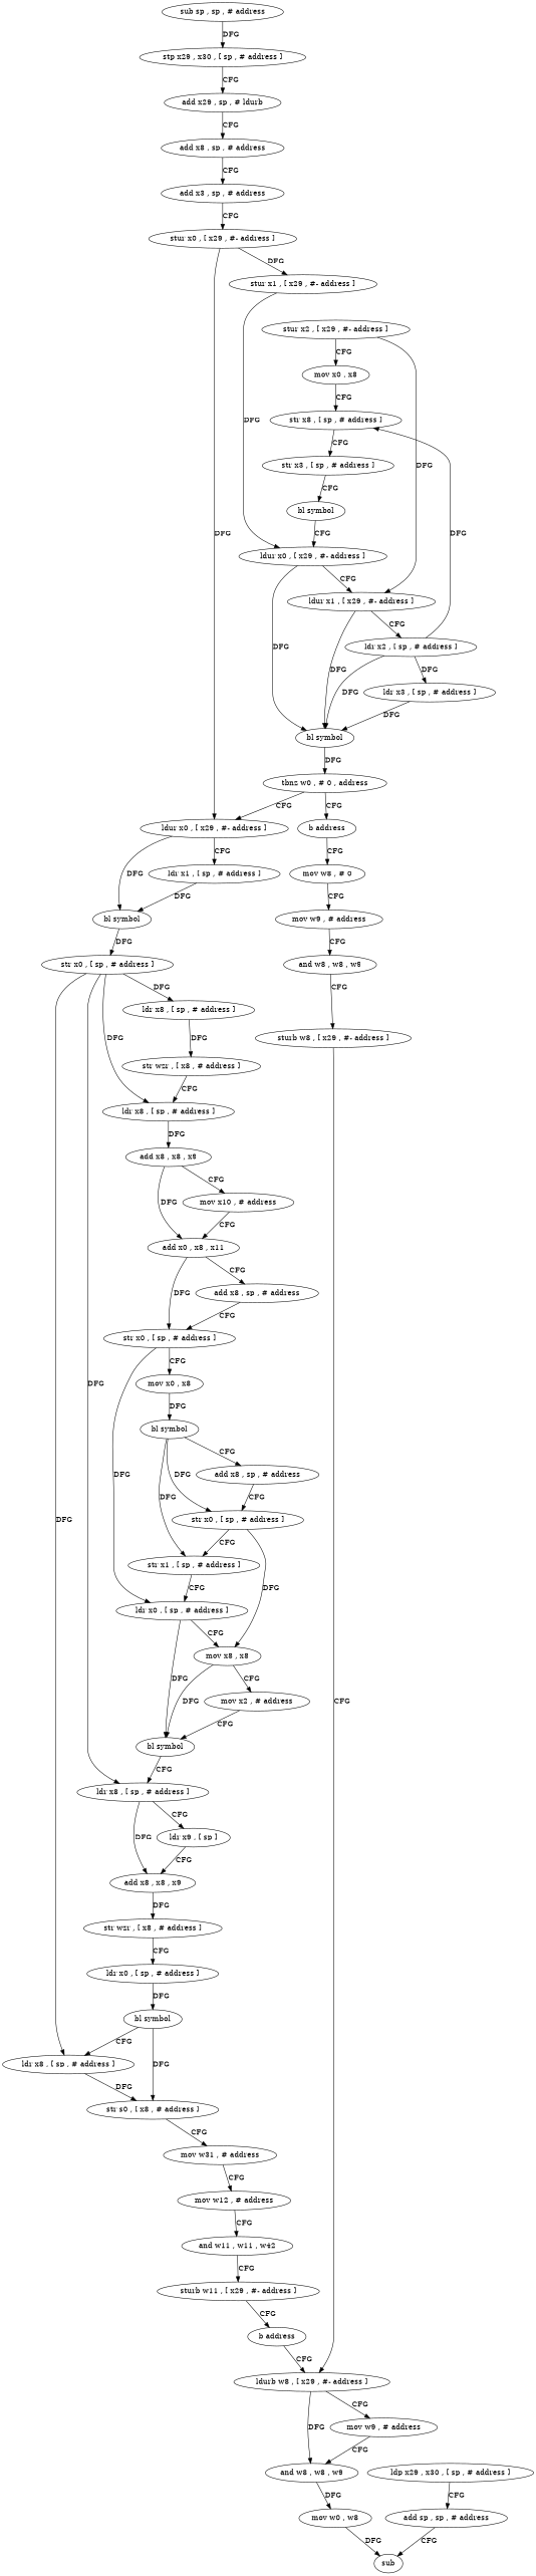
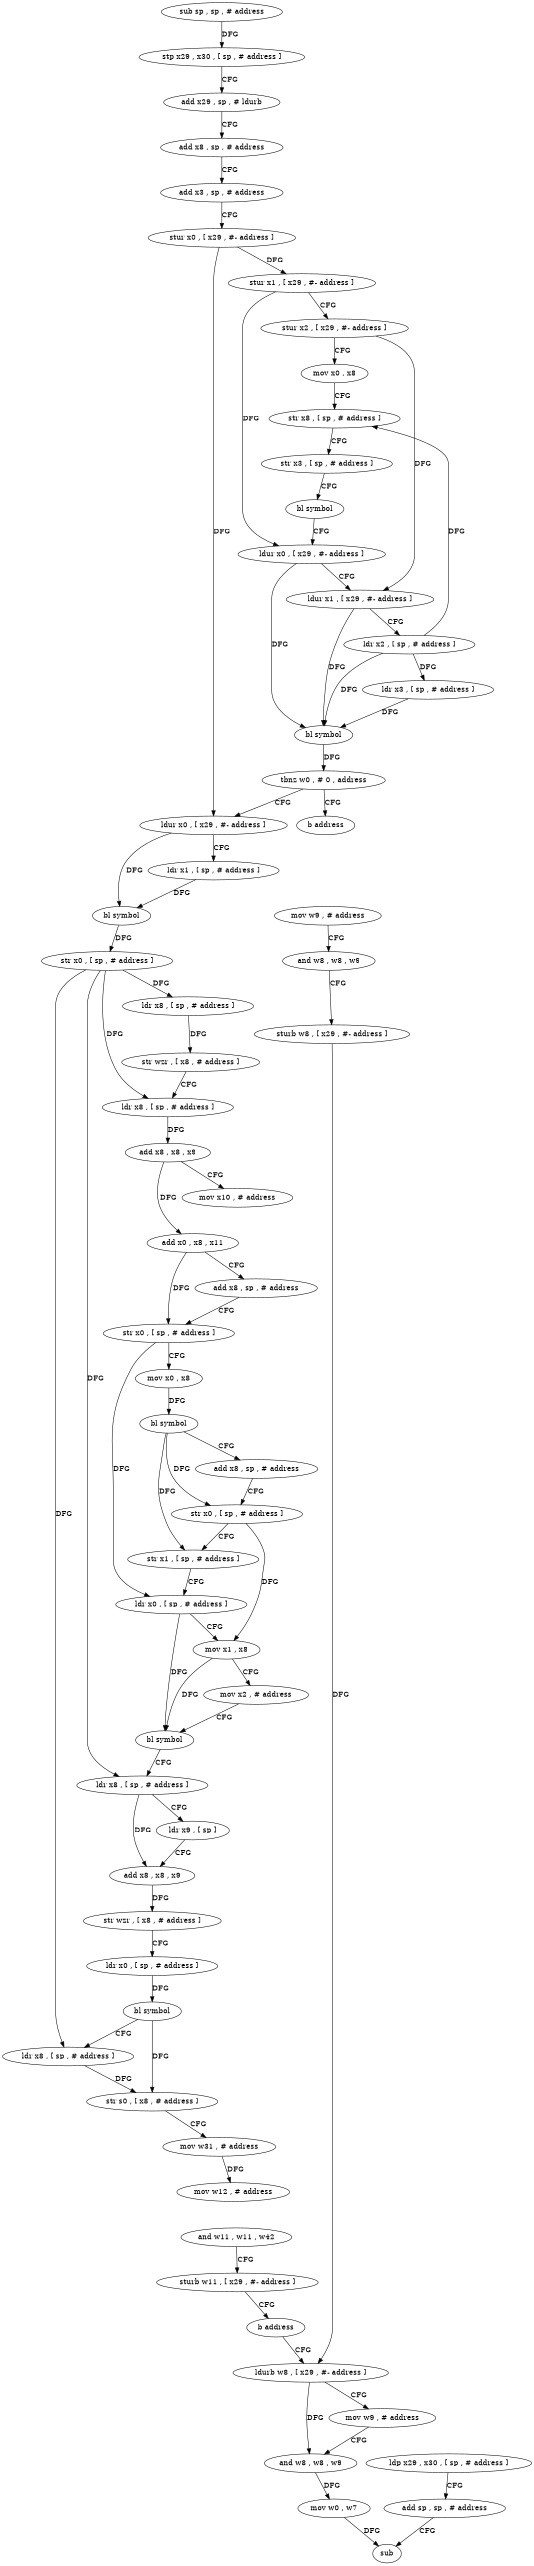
  digraph {
    n1 [label="sub sp , sp , # address"]
    n2 [label="stp x29 , x30 , [ sp , # address ]"]
    n3 [label="add x29 , sp , # ldurb"]
    n4 [label="add x8 , sp , # address"]
    n5 [label="add x3 , sp , # address"]
    n6 [label="stur x0 , [ x29 , #- address ]"]
    n7 [label="stur x1 , [ x29 , #- address ]"]
    n8 [label="ldur x0 , [ x29 , #- address ]"]
    n9 [label="stur x2 , [ x29 , #- address ]"]
    n10 [label="ldur x0 , [ x29 , #- address ]"]
    n11 [label="ldr x1 , [ sp , # address ]"]
    n12 [label="bl symbol"]
    n13 [label="mov x0 , x8"]
    n14 [label="ldur x1 , [ x29 , #- address ]"]
    n15 [label="bl symbol"]
    n16 [label="str x8 , [ sp , # address ]"]
    n17 [label="ldr x2 , [ sp , # address ]"]
    n18 [label="str x3 , [ sp , # address ]"]
    n19 [label="bl symbol"]
    n20 [label="ldr x3 , [ sp , # address ]"]
    n21 [label="tbnz w0 , # 0 , address"]
    n22 [label="b address"]
-   n23 [label="mov w8 , # 0"]
    n24 [label="str x0 , [ sp , # address ]"]
    n25 [label="mov w9 , # address"]
    n26 [label="ldr x8 , [ sp , # address ]"]
    n27 [label="ldr x8 , [ sp , # address ]"]
    n28 [label="ldr x8 , [ sp , # address ]"]
    n29 [label="ldr x8 , [ sp , # address ]"]
    n30 [label="str wzr , [ x8 , # address ]"]
    n31 [label="add x8 , x8 , x9"]
    n32 [label="ldr x9 , [ sp ]"]
    n33 [label="add x8 , x8 , x9"]
    n34 [label="str s0 , [ x8 , # address ]"]
    n35 [label="mov x10 , # address"]
    n36 [label="add x0 , x8 , x11"]
    n37 [label="add x8 , sp , # address"]
    n38 [label="str x0 , [ sp , # address ]"]
    n39 [label="mov x0 , x8"]
    n40 [label="ldr x0 , [ sp , # address ]"]
    n41 [label="bl symbol"]
-   n42 [label="mov x8 , x8"]
+   n42 [label="mov x1 , x8"]
    n43 [label="bl symbol"]
    n44 [label="add x8 , sp , # address"]
    n45 [label="str x0 , [ sp , # address ]"]
    n46 [label="str x1 , [ sp , # address ]"]
    n47 [label="mov x2 , # address"]
    n48 [label="str wzr , [ x8 , # address ]"]
    n49 [label="ldr x0 , [ sp , # address ]"]
    n50 [label="bl symbol"]
    n51 [label="mov w31 , # address"]
    n52 [label="mov w12 , # address"]
    n53 [label="and w11 , w11 , w42"]
    n54 [label="sturb w11 , [ x29 , #- address ]"]
    n55 [label="b address"]
    n56 [label="ldurb w8 , [ x29 , #- address ]"]
    n57 [label="mov w9 , # address"]
    n58 [label="and w8 , w8 , w9"]
-   n59 [label="mov w0 , w8"]
+   n59 [label="mov w0 , w7"]
    n60 [label="and w8 , w8 , w9"]
    n61 [label=sub]
    n62 [label="ldp x29 , x30 , [ sp , # address ]"]
    n63 [label="add sp , sp , # address"]
    n64 [label="sturb w8 , [ x29 , #- address ]"]
    n1 -> n2 [label=DFG]
    n2 -> n3 [label=CFG]
    n3 -> n4 [label=CFG]
    n4 -> n5 [label=CFG]
    n5 -> n6 [label=CFG]
    n6 -> n7 [label=DFG]
    n6 -> n8 [label=DFG]
+   n7 -> n9 [label=CFG]
    n7 -> n10 [label=DFG]
    n8 -> n11 [label=CFG]
    n8 -> n12 [label=DFG]
    n9 -> n13 [label=CFG]
    n9 -> n14 [label=DFG]
    n10 -> n14 [label=CFG]
    n10 -> n15 [label=DFG]
    n11 -> n12 [label=DFG]
    n12 -> n24 [label=DFG]
    n13 -> n16 [label=CFG]
    n14 -> n15 [label=DFG]
    n14 -> n17 [label=CFG]
    n15 -> n21 [label=DFG]
    n16 -> n18 [label=CFG]
    n17 -> n15 [label=DFG]
    n17 -> n16 [label=DFG]
    n17 -> n20 [label=DFG]
    n18 -> n19 [label=CFG]
    n19 -> n10 [label=CFG]
    n20 -> n15 [label=DFG]
    n21 -> n8 [label=CFG]
    n21 -> n22 [label=CFG]
-   n22 -> n23 [label=CFG]
-   n23 -> n25 [label=CFG]
    n24 -> n26 [label=DFG]
    n24 -> n27 [label=DFG]
    n24 -> n28 [label=DFG]
    n24 -> n29 [label=DFG]
    n25 -> n60 [label=CFG]
    n26 -> n30 [label=DFG]
    n27 -> n31 [label=DFG]
    n28 -> n32 [label=CFG]
    n28 -> n33 [label=DFG]
    n29 -> n34 [label=DFG]
    n30 -> n27 [label=CFG]
    n31 -> n35 [label=CFG]
    n31 -> n36 [label=DFG]
    n32 -> n33 [label=CFG]
    n33 -> n48 [label=DFG]
    n34 -> n51 [label=CFG]
-   n35 -> n36 [label=CFG]
    n36 -> n37 [label=CFG]
    n36 -> n38 [label=DFG]
    n37 -> n38 [label=CFG]
    n38 -> n39 [label=CFG]
    n38 -> n40 [label=DFG]
    n39 -> n41 [label=DFG]
    n40 -> n42 [label=CFG]
    n40 -> n43 [label=DFG]
    n41 -> n44 [label=CFG]
    n41 -> n45 [label=DFG]
    n41 -> n46 [label=DFG]
    n42 -> n43 [label=DFG]
    n42 -> n47 [label=CFG]
    n43 -> n28 [label=CFG]
    n44 -> n45 [label=CFG]
    n45 -> n42 [label=DFG]
    n45 -> n46 [label=CFG]
    n46 -> n40 [label=CFG]
    n47 -> n43 [label=CFG]
    n48 -> n49 [label=CFG]
    n49 -> n50 [label=DFG]
    n50 -> n29 [label=CFG]
    n50 -> n34 [label=DFG]
-   n51 -> n52 [label=CFG]
-   n52 -> n53 [label=CFG]
+   n51 -> n52 [label=DFG]
    n53 -> n54 [label=CFG]
    n54 -> n55 [label=CFG]
    n55 -> n56 [label=CFG]
    n56 -> n57 [label=CFG]
    n56 -> n58 [label=DFG]
    n57 -> n58 [label=CFG]
    n58 -> n59 [label=DFG]
    n59 -> n61 [label=DFG]
    n60 -> n64 [label=CFG]
    n62 -> n63 [label=CFG]
    n63 -> n61 [label=CFG]
-   n64 -> n56 [label=CFG]
+   n64 -> n56 [label=DFG]
  }
